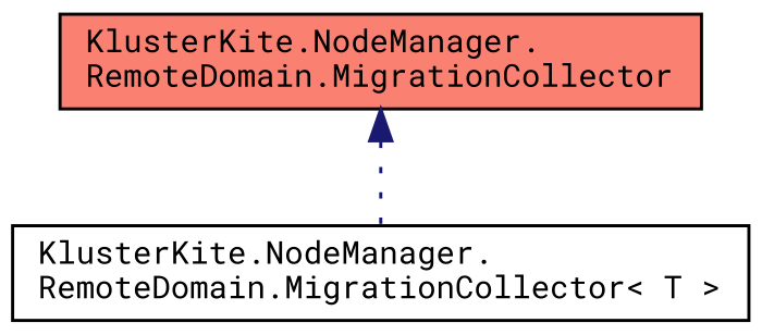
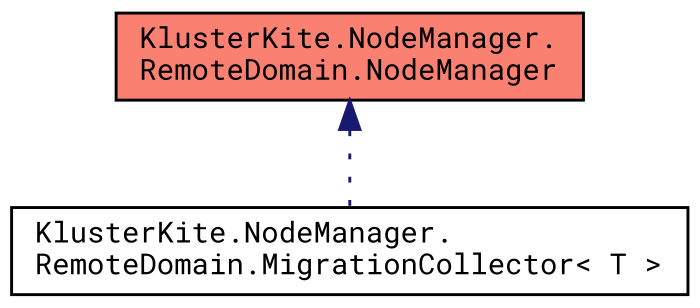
  digraph {
    fontname="Roboto Mono"
    node [color=black fontname="Roboto Mono" fontsize=10 shape=record style=filled]
-   n1 [fillcolor=salmon fontcolor=black height=0.2 label="KlusterKite.NodeManager.\lRemoteDomain.MigrationCollector" width=0.4]
+   n1 [fillcolor=salmon fontcolor=black height=0.2 label="KlusterKite.NodeManager.\lRemoteDomain.NodeManager" width=0.4]
    n2 [fillcolor=white height=0.2 label="KlusterKite.NodeManager.\lRemoteDomain.MigrationCollector\< T \>" width=0.4]
    n1 -> n2 [color=midnightblue dir=back fontname="Roboto Mono" fontsize=10 labelfontname=Helvetica labelfontsize=10 style=dotted]
  }
